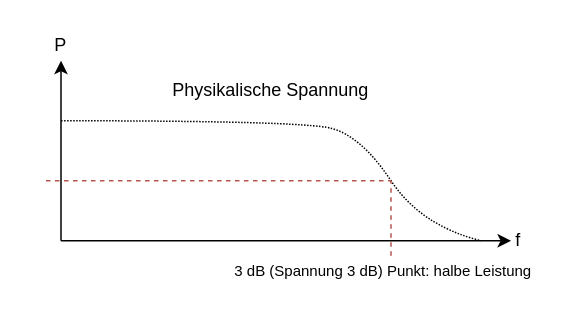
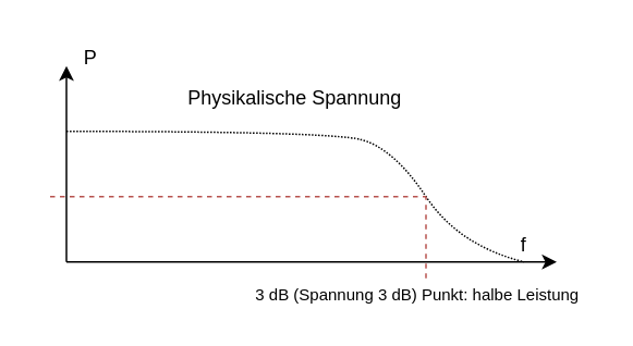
  <mxCell id="0" />
  <mxCell id="1" parent="0" />
  <mxCell id="2" value="" style="group" vertex="1" connectable="0" parent="1"><mxGeometry x="20" y="20" width="345" height="170" as="geometry" /></mxCell>
  <mxCell id="3" value="" style="endArrow=classic;html=1;" edge="1" parent="2"><mxGeometry width="50" height="50" relative="1" as="geometry"><mxPoint x="20" y="140" as="sourcePoint" /><mxPoint x="320" y="140" as="targetPoint" /></mxGeometry></mxCell>
  <mxCell id="4" value="" style="endArrow=classic;html=1;" edge="1" parent="2"><mxGeometry width="50" height="50" relative="1" as="geometry"><mxPoint x="20" y="140" as="sourcePoint" /><mxPoint x="20" y="20" as="targetPoint" /></mxGeometry></mxCell>
- <mxCell id="5" value="P" style="text;html=1;strokeColor=none;fillColor=none;align=center;verticalAlign=middle;whiteSpace=wrap;rounded=0;" vertex="1" parent="2"><mxGeometry width="40" height="20" as="geometry" /></mxCell>
- <mxCell id="6" value="f" style="text;html=1;strokeColor=none;fillColor=none;align=center;verticalAlign=middle;whiteSpace=wrap;rounded=0;" vertex="1" parent="2"><mxGeometry x="305" y="130" width="40" height="20" as="geometry" /></mxCell>
+ <mxCell id="5" value="P" style="text;html=1;strokeColor=none;fillColor=none;align=center;verticalAlign=middle;whiteSpace=wrap;rounded=0;" vertex="1" parent="2"><mxGeometry x="15" y="5" width="40" height="20" as="geometry" /></mxCell>
+ <mxCell id="6" value="f" style="text;html=1;strokeColor=none;fillColor=none;align=center;verticalAlign=middle;whiteSpace=wrap;rounded=0;" vertex="1" parent="2"><mxGeometry x="280" y="120" width="40" height="20" as="geometry" /></mxCell>
  <mxCell id="7" value="" style="curved=1;endArrow=none;html=1;endFill=0;dashed=1;dashPattern=1 1;" edge="1" parent="2"><mxGeometry width="50" height="50" relative="1" as="geometry"><mxPoint x="20" y="60" as="sourcePoint" /><mxPoint x="300" y="140" as="targetPoint" /><Array as="points"><mxPoint x="180" y="60" /><mxPoint x="220" y="70" /><mxPoint x="260" y="130" /></Array></mxGeometry></mxCell>
  <mxCell id="8" value="Physikalische Spannung" style="text;html=1;strokeColor=none;fillColor=none;align=center;verticalAlign=middle;whiteSpace=wrap;rounded=0;" vertex="1" parent="2"><mxGeometry x="70" y="30" width="180" height="20" as="geometry" /></mxCell>
  <mxCell id="9" value="" style="endArrow=none;dashed=1;html=1;strokeWidth=1;fillColor=#f8cecc;strokeColor=#b85450;" edge="1" parent="2"><mxGeometry width="50" height="50" relative="1" as="geometry"><mxPoint x="10" y="100" as="sourcePoint" /><mxPoint x="240" y="100" as="targetPoint" /></mxGeometry></mxCell>
  <mxCell id="10" value="" style="endArrow=none;dashed=1;html=1;strokeWidth=1;fillColor=#f8cecc;strokeColor=#b85450;" edge="1" parent="2"><mxGeometry width="50" height="50" relative="1" as="geometry"><mxPoint x="240" y="150" as="sourcePoint" /><mxPoint x="240" y="100" as="targetPoint" /></mxGeometry></mxCell>
  <mxCell id="11" value="3 dB (Spannung 3 dB) Punkt: halbe Leistung" style="text;html=1;strokeColor=none;fillColor=none;align=center;verticalAlign=middle;whiteSpace=wrap;rounded=0;fontSize=10;" vertex="1" parent="2"><mxGeometry x="125" y="150" width="220" height="20" as="geometry" /></mxCell>
